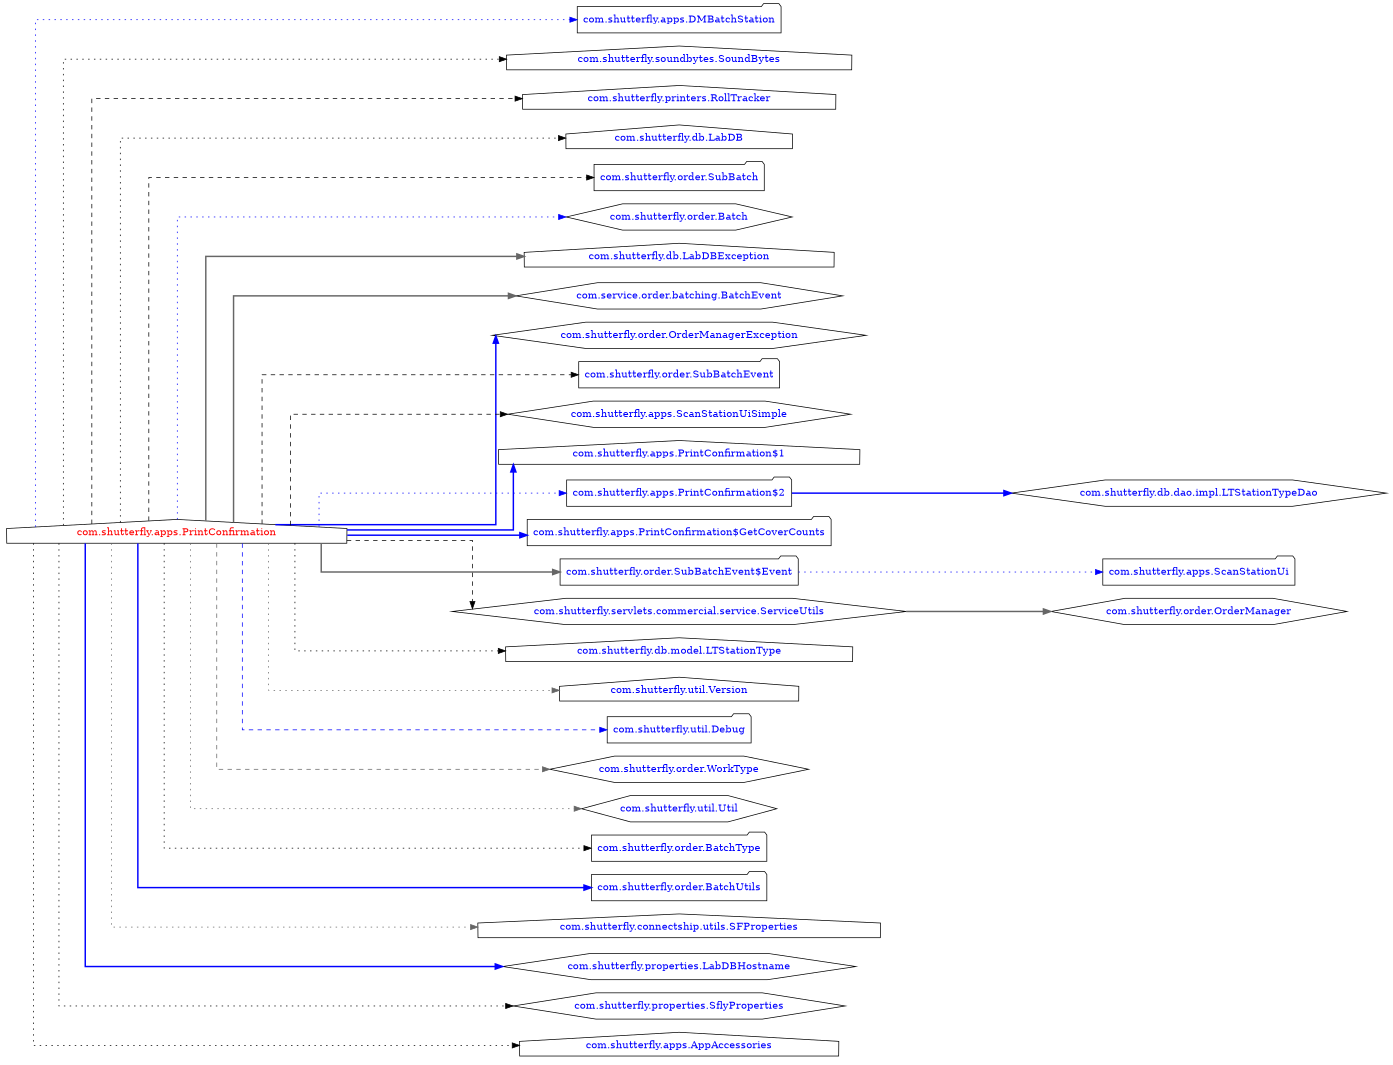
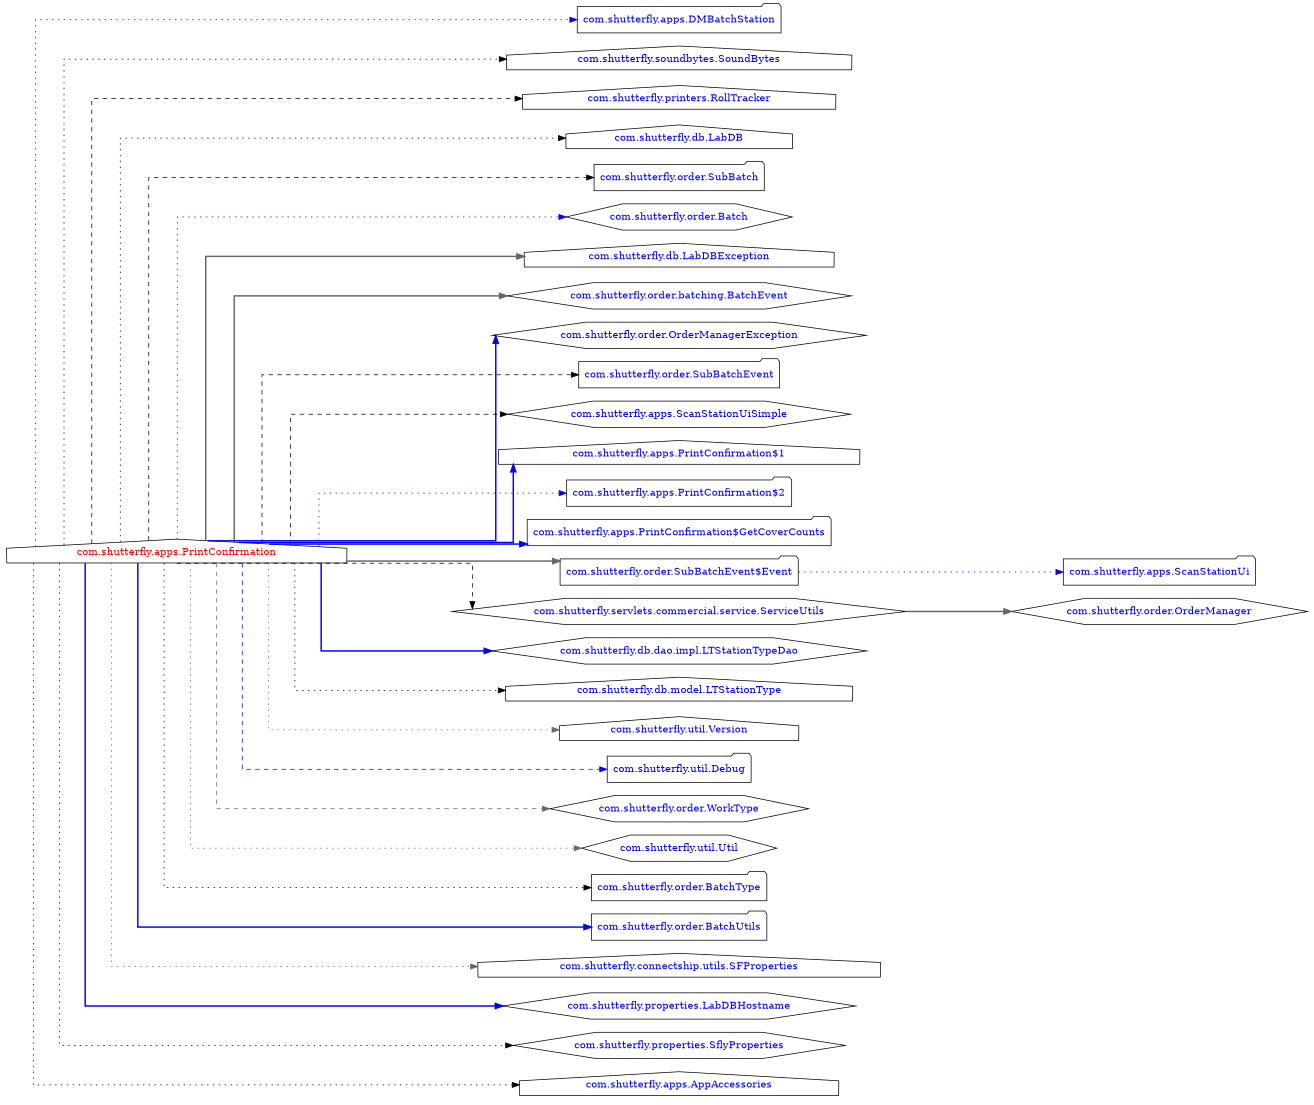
  digraph {
    concentrate=true
    rankdir=LR
    ranksep=2.0
    splines=ortho
    node [fontcolor=blue shape=hexagon]
    edge [color=blue style=dotted]
    "com.shutterfly.apps.PrintConfirmation" [fontcolor=red shape=house]
    "com.shutterfly.apps.DMBatchStation" [shape=folder]
    "com.shutterfly.soundbytes.SoundBytes" [shape=house]
    "com.shutterfly.printers.RollTracker" [shape=house]
    "com.shutterfly.db.LabDB" [shape=house]
    "com.shutterfly.order.SubBatch" [shape=folder]
    "com.shutterfly.order.Batch"
    "com.shutterfly.db.LabDBException" [shape=house]
-   "com.shutterfly.order.batching.BatchEvent" [label="com.service.order.batching.BatchEvent"]
+   "com.shutterfly.order.batching.BatchEvent"
    "com.shutterfly.order.OrderManagerException"
    "com.shutterfly.order.SubBatchEvent" [shape=folder]
    "com.shutterfly.apps.ScanStationUiSimple"
    "com.shutterfly.apps.PrintConfirmation$1" [shape=house]
    "com.shutterfly.apps.PrintConfirmation$2" [shape=folder]
    "com.shutterfly.apps.PrintConfirmation$GetCoverCounts" [shape=folder]
    "com.shutterfly.order.SubBatchEvent$Event" [shape=folder]
    "com.shutterfly.servlets.commercial.service.ServiceUtils"
    "com.shutterfly.db.dao.impl.LTStationTypeDao"
    "com.shutterfly.db.model.LTStationType" [shape=house]
    "com.shutterfly.util.Version" [shape=house]
    "com.shutterfly.util.Debug" [shape=folder]
    "com.shutterfly.order.WorkType"
    "com.shutterfly.util.Util"
    "com.shutterfly.order.BatchType" [shape=folder]
    "com.shutterfly.order.BatchUtils" [shape=folder]
    "com.shutterfly.connectship.utils.SFProperties" [shape=house]
    "com.shutterfly.properties.LabDBHostname"
    "com.shutterfly.properties.SflyProperties"
    "com.shutterfly.apps.AppAccessories" [shape=house]
    "com.shutterfly.apps.ScanStationUi" [shape=folder]
    "com.shutterfly.order.OrderManager"
    "com.shutterfly.apps.PrintConfirmation" -> "com.shutterfly.apps.DMBatchStation"
    "com.shutterfly.apps.PrintConfirmation" -> "com.shutterfly.soundbytes.SoundBytes" [color=black]
    "com.shutterfly.apps.PrintConfirmation" -> "com.shutterfly.printers.RollTracker" [color=black style=dashed]
    "com.shutterfly.apps.PrintConfirmation" -> "com.shutterfly.db.LabDB" [color=black]
    "com.shutterfly.apps.PrintConfirmation" -> "com.shutterfly.order.SubBatch" [color=black style=dashed]
    "com.shutterfly.apps.PrintConfirmation" -> "com.shutterfly.order.Batch"
    "com.shutterfly.apps.PrintConfirmation" -> "com.shutterfly.db.LabDBException" [color=gray40 style=bold]
    "com.shutterfly.apps.PrintConfirmation" -> "com.shutterfly.order.batching.BatchEvent" [color=gray40 style=bold]
    "com.shutterfly.apps.PrintConfirmation" -> "com.shutterfly.order.OrderManagerException" [style=bold]
    "com.shutterfly.apps.PrintConfirmation" -> "com.shutterfly.order.SubBatchEvent" [color=black style=dashed]
    "com.shutterfly.apps.PrintConfirmation" -> "com.shutterfly.apps.ScanStationUiSimple" [color=black style=dashed]
    "com.shutterfly.apps.PrintConfirmation" -> "com.shutterfly.apps.PrintConfirmation$1" [style=bold]
    "com.shutterfly.apps.PrintConfirmation" -> "com.shutterfly.apps.PrintConfirmation$2"
    "com.shutterfly.apps.PrintConfirmation" -> "com.shutterfly.apps.PrintConfirmation$GetCoverCounts" [style=bold]
    "com.shutterfly.apps.PrintConfirmation" -> "com.shutterfly.order.SubBatchEvent$Event" [color=gray40 style=bold]
    "com.shutterfly.apps.PrintConfirmation" -> "com.shutterfly.servlets.commercial.service.ServiceUtils" [color=black style=dashed]
-   "com.shutterfly.apps.PrintConfirmation$2" -> "com.shutterfly.db.dao.impl.LTStationTypeDao" [style=bold]
+   "com.shutterfly.apps.PrintConfirmation" -> "com.shutterfly.db.dao.impl.LTStationTypeDao" [style=bold]
    "com.shutterfly.apps.PrintConfirmation" -> "com.shutterfly.db.model.LTStationType" [color=black]
    "com.shutterfly.apps.PrintConfirmation" -> "com.shutterfly.util.Version" [color=gray40]
    "com.shutterfly.apps.PrintConfirmation" -> "com.shutterfly.util.Debug" [style=dashed]
    "com.shutterfly.apps.PrintConfirmation" -> "com.shutterfly.order.WorkType" [color=gray40 style=dashed]
    "com.shutterfly.apps.PrintConfirmation" -> "com.shutterfly.util.Util" [color=gray40]
    "com.shutterfly.apps.PrintConfirmation" -> "com.shutterfly.order.BatchType" [color=black]
    "com.shutterfly.apps.PrintConfirmation" -> "com.shutterfly.order.BatchUtils" [style=bold]
    "com.shutterfly.apps.PrintConfirmation" -> "com.shutterfly.connectship.utils.SFProperties" [color=gray40]
    "com.shutterfly.apps.PrintConfirmation" -> "com.shutterfly.properties.LabDBHostname" [style=bold]
    "com.shutterfly.apps.PrintConfirmation" -> "com.shutterfly.properties.SflyProperties" [color=black]
    "com.shutterfly.apps.PrintConfirmation" -> "com.shutterfly.apps.AppAccessories" [color=black]
    "com.shutterfly.order.SubBatchEvent$Event" -> "com.shutterfly.apps.ScanStationUi"
    "com.shutterfly.servlets.commercial.service.ServiceUtils" -> "com.shutterfly.order.OrderManager" [color=gray40 style=bold]
  }
